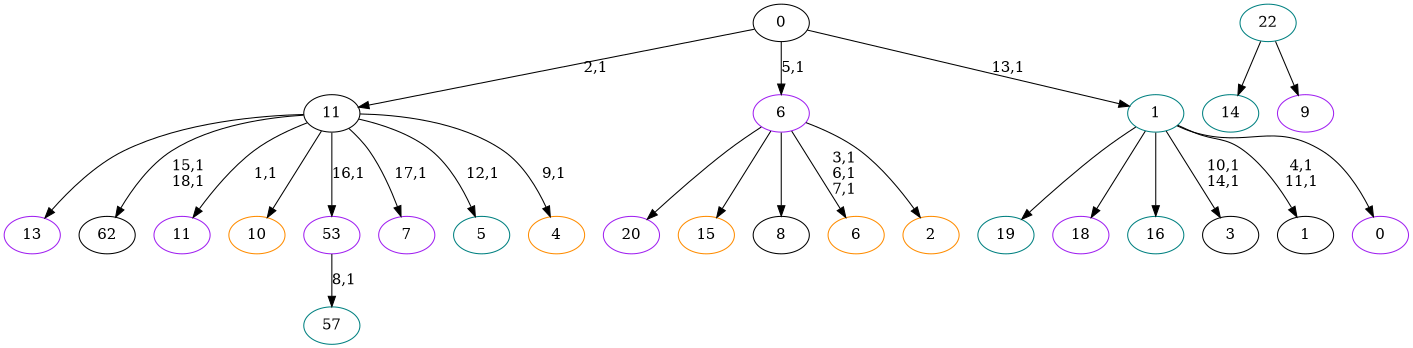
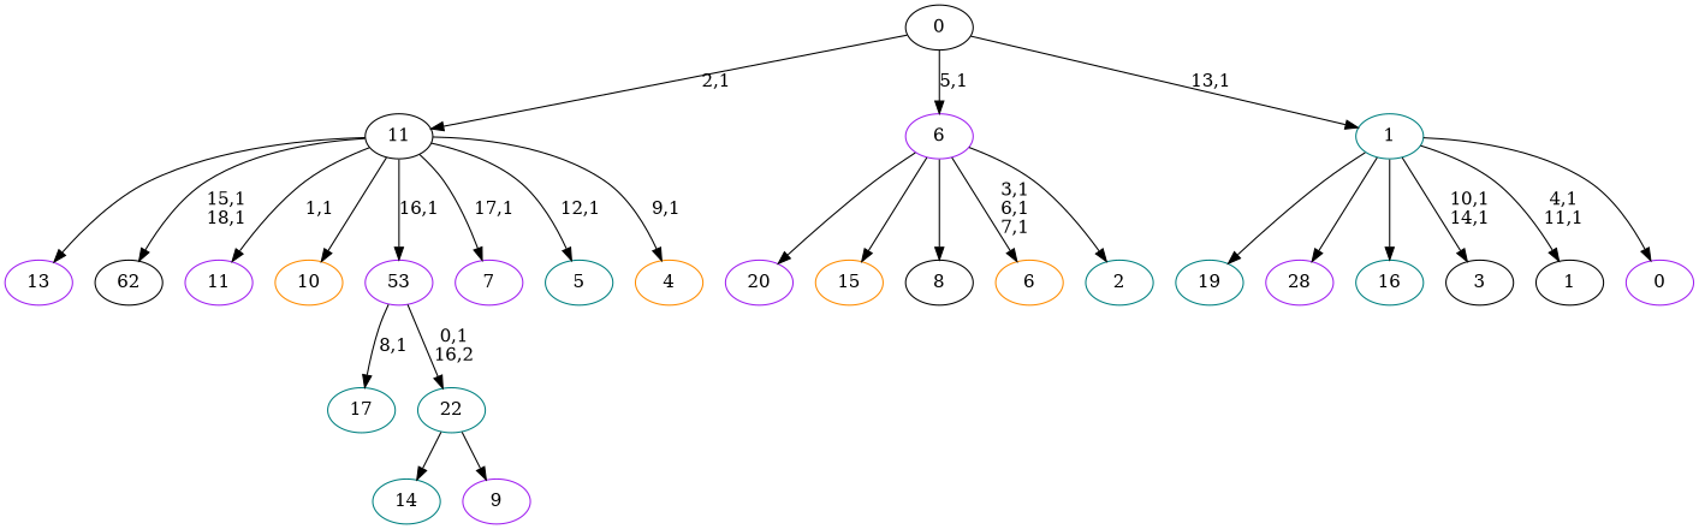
  digraph {
    node [color=purple]
    n1 [label=20]
    n2 [color=teal label=19]
-   n3 [label=18]
-   n4 [color=teal label=57]
+   n3 [label=28]
+   n4 [color=teal label=17]
    n5 [color=teal label=16]
    n6 [color=darkorange label=15]
    n7 [color=teal label=14]
    n8 [label=13]
    n9 [color=black label=62]
    n10 [label=11]
    n11 [color=darkorange label=10]
    n12 [label=9]
    n13 [color=teal label=22]
    n14 [label=53]
    n15 [color=black label=8]
    n16 [label=7]
    n17 [color=darkorange label=6]
    n18 [color=teal label=5]
    n19 [color=darkorange label=4]
    11 [color=black]
    n21 [color=black label=3]
-   n22 [color=darkorange label=2]
+   n22 [color=teal label=2]
    6
    n24 [color=black label=1]
    n25 [label=0]
    1 [color=teal]
    0 [color=black]
    n13 -> n7
    n13 -> n12
    n14 -> n4 [label="8,1"]
+   n14 -> n13 [label="0,1\n16,2"]
    11 -> n8
    11 -> n9 [label="15,1\n18,1"]
    11 -> n10 [label="1,1"]
    11 -> n11
    11 -> n14 [label="16,1"]
    11 -> n16 [label="17,1"]
    11 -> n18 [label="12,1"]
    11 -> n19 [label="9,1"]
    6 -> n1
    6 -> n6
    6 -> n15
    6 -> n17 [label="3,1\n6,1\n7,1"]
    6 -> n22
    1 -> n2
    1 -> n3
    1 -> n5
    1 -> n21 [label="10,1\n14,1"]
    1 -> n24 [label="4,1\n11,1"]
    1 -> n25
    0 -> 11 [label="2,1"]
    0 -> 6 [label="5,1"]
    0 -> 1 [label="13,1"]
  }
